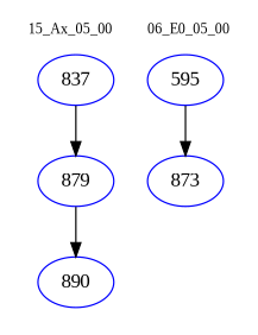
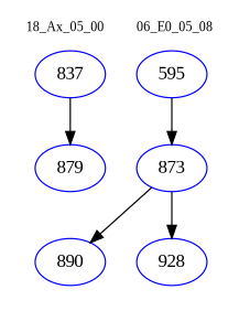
  digraph {
    fontname="Liberation Serif"
    node [color=blue fontname="Liberation Serif"]
    edge [color=black fontname="Liberation Serif"]
    n1 [label=837]
    n2 [label=879]
    n3 [label=890]
    n4 [label=595]
    n5 [label=873]
+   n6 [label=928]
    subgraph cluster_1 {
      color=white
      fontsize=10
-     label="15_Ax_05_00"
+     label="18_Ax_05_00"
      n1
      n2
      n3
    }
    subgraph cluster_2 {
      color=white
      fontsize=10
-     label="06_E0_05_00"
+     label="06_E0_05_08"
      n4
      n5
+     n6
    }
    n1 -> n2
-   n2 -> n3
+   n5 -> n3
    n4 -> n5
+   n5 -> n6
  }
